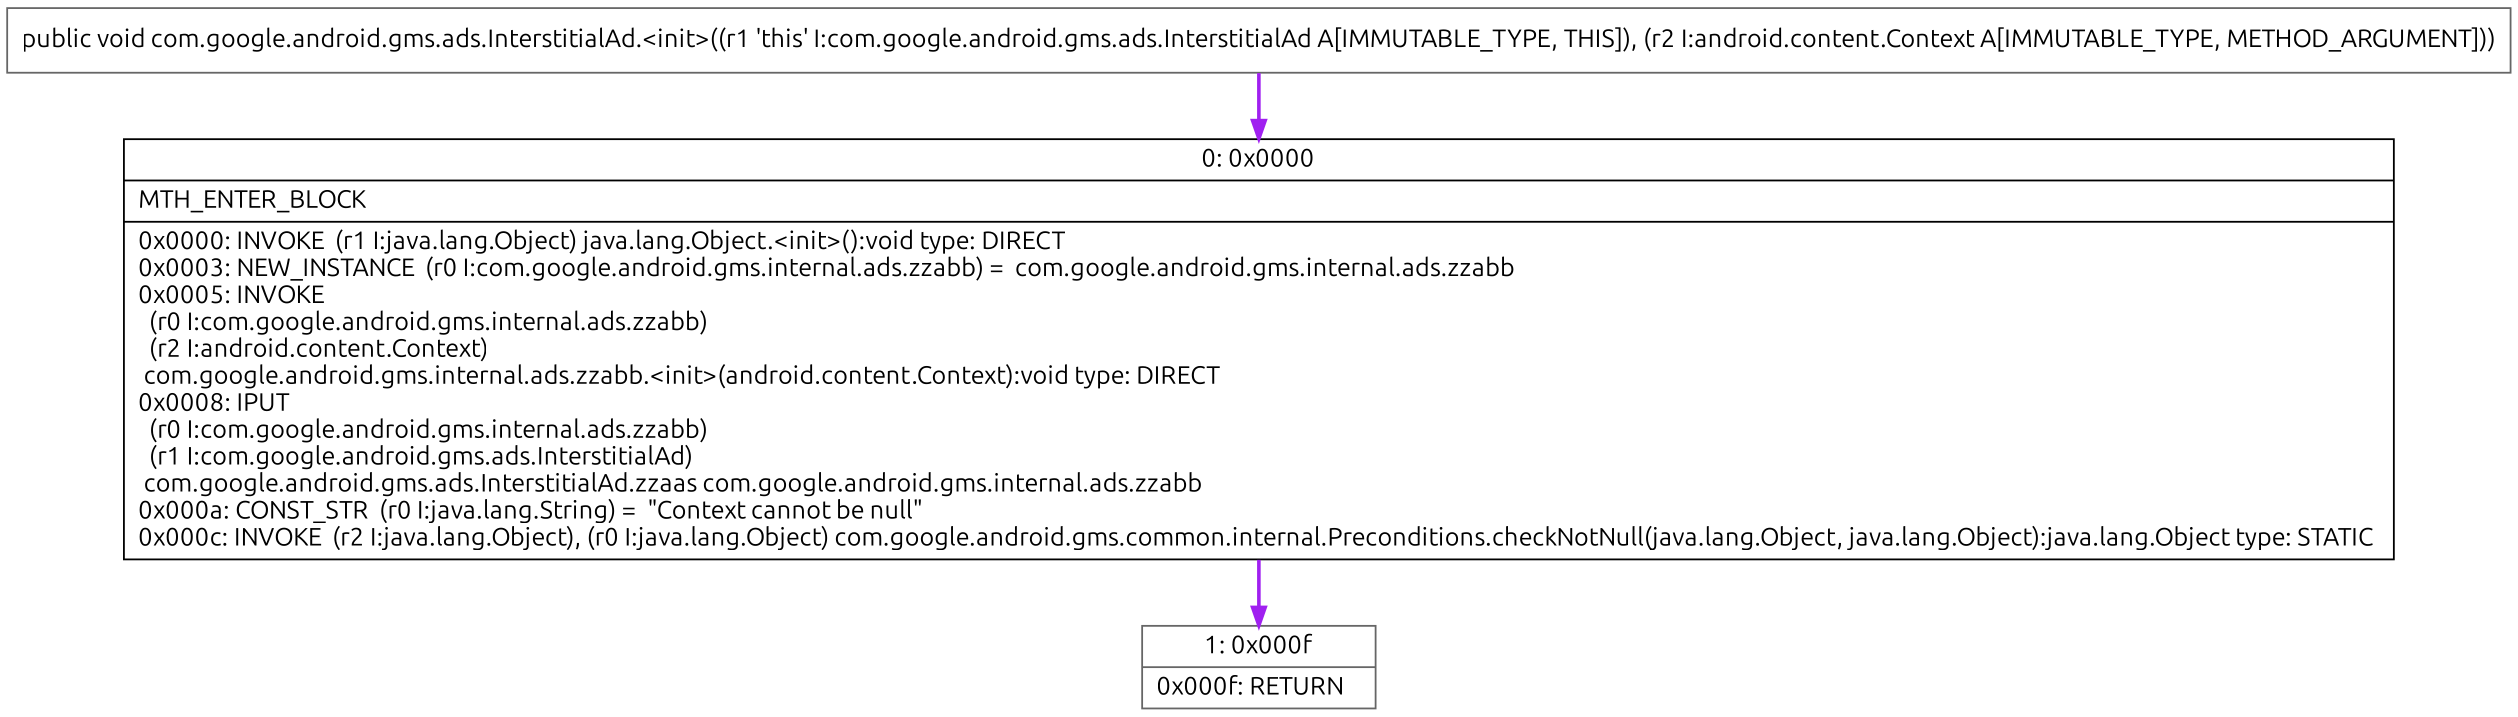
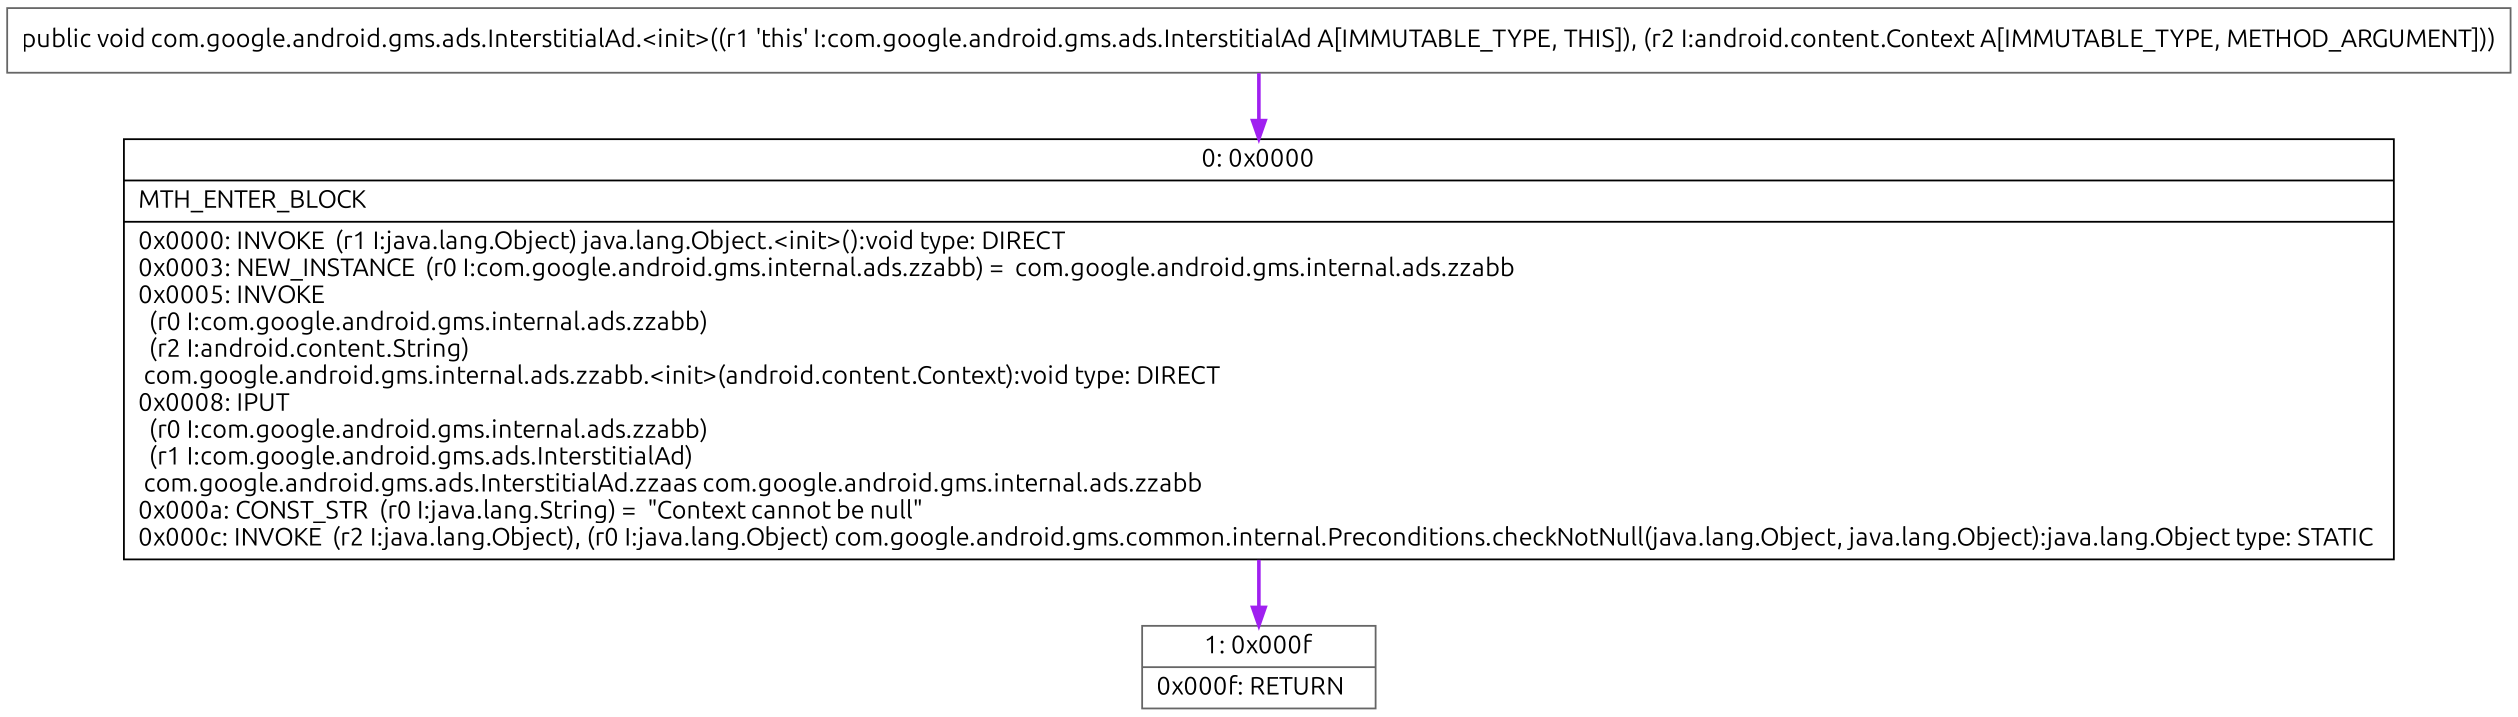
  digraph {
    fontname=Ubuntu
    node [shape=record color=gray40 fontname=Ubuntu]
    edge [color=purple style=bold fontname=Ubuntu]
-   n1 [label="{0\:\ 0x0000|MTH_ENTER_BLOCK\l|0x0000: INVOKE  (r1 I:java.lang.Object) java.lang.Object.\<init\>():void type: DIRECT \l0x0003: NEW_INSTANCE  (r0 I:com.google.android.gms.internal.ads.zzabb) =  com.google.android.gms.internal.ads.zzabb \l0x0005: INVOKE  \l  (r0 I:com.google.android.gms.internal.ads.zzabb)\l  (r2 I:android.content.Context)\l com.google.android.gms.internal.ads.zzabb.\<init\>(android.content.Context):void type: DIRECT \l0x0008: IPUT  \l  (r0 I:com.google.android.gms.internal.ads.zzabb)\l  (r1 I:com.google.android.gms.ads.InterstitialAd)\l com.google.android.gms.ads.InterstitialAd.zzaas com.google.android.gms.internal.ads.zzabb \l0x000a: CONST_STR  (r0 I:java.lang.String) =  \"Context cannot be null\" \l0x000c: INVOKE  (r2 I:java.lang.Object), (r0 I:java.lang.Object) com.google.android.gms.common.internal.Preconditions.checkNotNull(java.lang.Object, java.lang.Object):java.lang.Object type: STATIC \l}" color=black]
+   n1 [label="{0\:\ 0x0000|MTH_ENTER_BLOCK\l|0x0000: INVOKE  (r1 I:java.lang.Object) java.lang.Object.\<init\>():void type: DIRECT \l0x0003: NEW_INSTANCE  (r0 I:com.google.android.gms.internal.ads.zzabb) =  com.google.android.gms.internal.ads.zzabb \l0x0005: INVOKE  \l  (r0 I:com.google.android.gms.internal.ads.zzabb)\l  (r2 I:android.content.String)\l com.google.android.gms.internal.ads.zzabb.\<init\>(android.content.Context):void type: DIRECT \l0x0008: IPUT  \l  (r0 I:com.google.android.gms.internal.ads.zzabb)\l  (r1 I:com.google.android.gms.ads.InterstitialAd)\l com.google.android.gms.ads.InterstitialAd.zzaas com.google.android.gms.internal.ads.zzabb \l0x000a: CONST_STR  (r0 I:java.lang.String) =  \"Context cannot be null\" \l0x000c: INVOKE  (r2 I:java.lang.Object), (r0 I:java.lang.Object) com.google.android.gms.common.internal.Preconditions.checkNotNull(java.lang.Object, java.lang.Object):java.lang.Object type: STATIC \l}" color=black]
    n2 [label="{1\:\ 0x000f|0x000f: RETURN   \l}"]
    n3 [label="{public void com.google.android.gms.ads.InterstitialAd.\<init\>((r1 'this' I:com.google.android.gms.ads.InterstitialAd A[IMMUTABLE_TYPE, THIS]), (r2 I:android.content.Context A[IMMUTABLE_TYPE, METHOD_ARGUMENT])) }"]
    n1 -> n2
    n3 -> n1
  }
